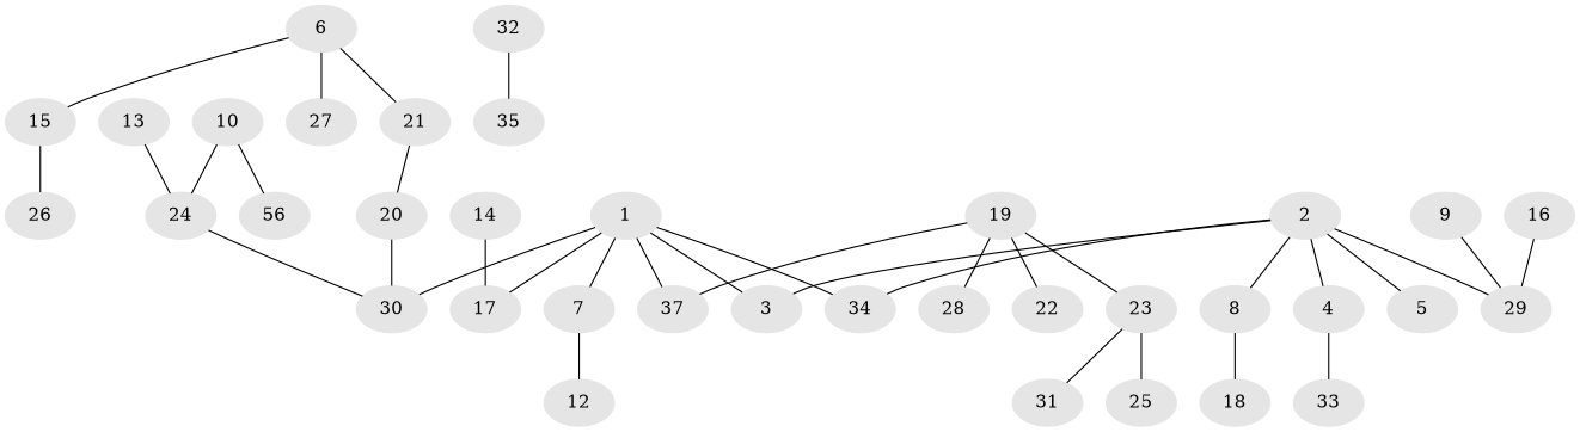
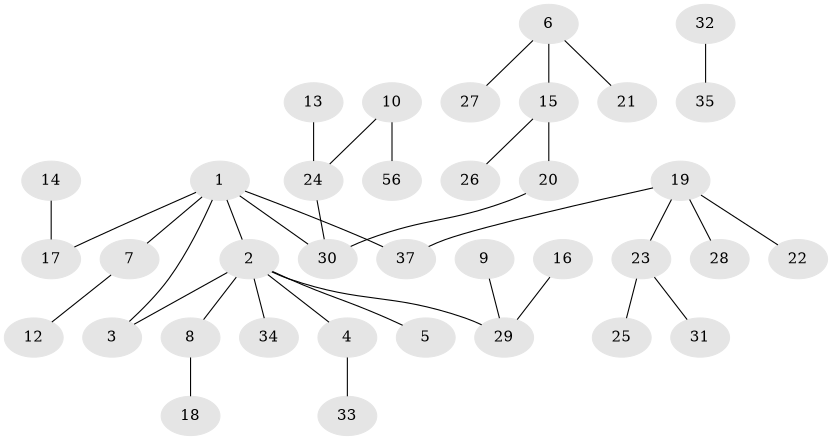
  graph {
    node [color=gray90 style=filled]
    edge [weight=1.0]
    1
    2
    7
    17
    30
    37
    3
    4
    5
    8
    29
    34
    12
    32
    35
    33
    18
    6
    15
    21
    27
    20
    26
    9
    10
    24
    n27 [label=56]
    13
    14
    16
    19
    22
    23
    28
    25
    31
-   1 -- 34
+   1 -- 2
    1 -- 7
    1 -- 17
    1 -- 30
    1 -- 37
    1 -- 3
    2 -- 3
    2 -- 4
    2 -- 5
    2 -- 8
    2 -- 29
    2 -- 34
    7 -- 12
    4 -- 33
    8 -- 18
    32 -- 35
    6 -- 15
    6 -- 21
    6 -- 27
-   21 -- 20
+   15 -- 20
    15 -- 26
    20 -- 30
    9 -- 29
    10 -- 24
    10 -- n27
    24 -- 30
    13 -- 24
    14 -- 17
    16 -- 29
    19 -- 37
    19 -- 22
    19 -- 23
    19 -- 28
    23 -- 25
    23 -- 31
  }
